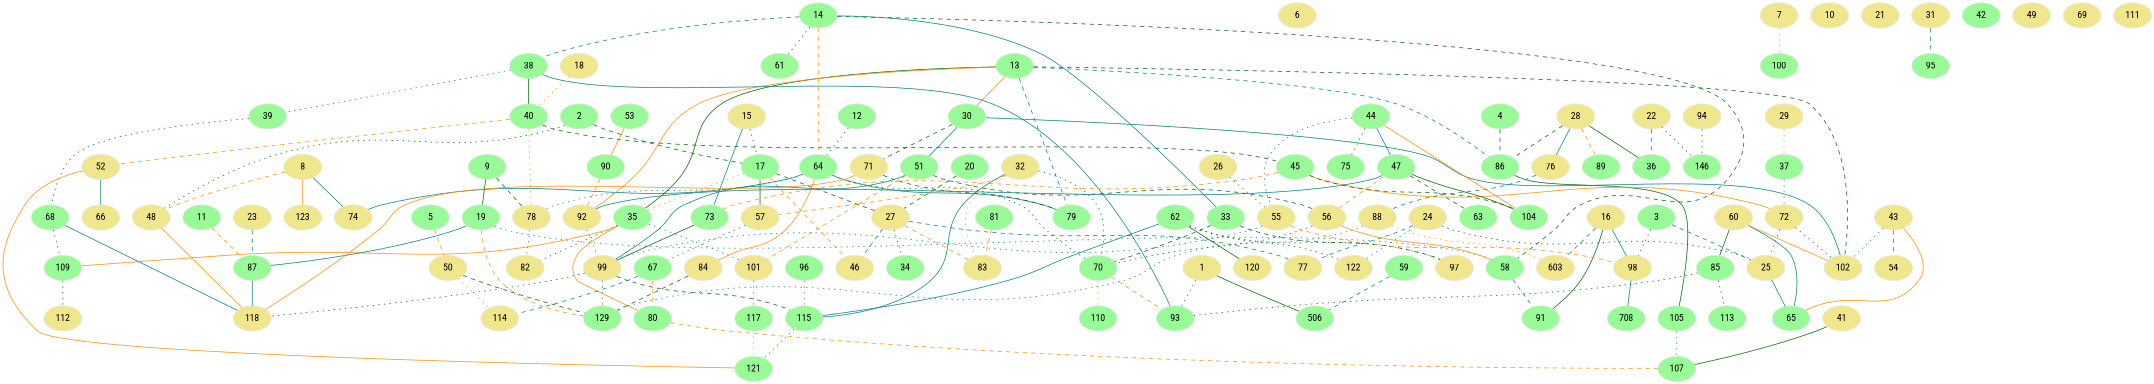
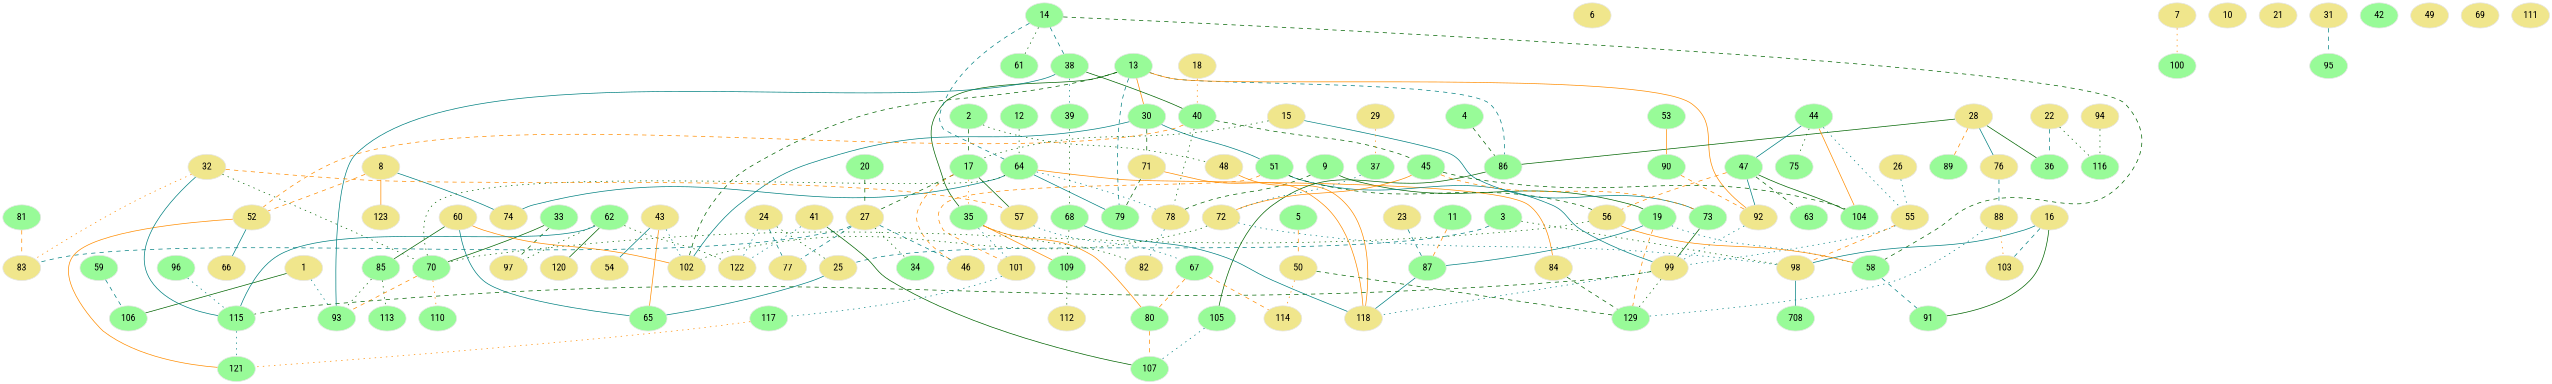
  graph {
    fontname="Roboto Condensed"
    node [color=gray90 fillcolor=palegreen fontname="Roboto Condensed" style=filled]
    edge [color=teal fontname="Roboto Condensed" style=dotted]
    1 [fillcolor=khaki]
    93
-   106 [label=506]
+   106
    2
    17
    48 [fillcolor=khaki]
    35
    27 [fillcolor=khaki]
    46 [fillcolor=khaki]
    57 [fillcolor=khaki]
    118 [fillcolor=khaki]
    25 [fillcolor=khaki]
    3
    98 [fillcolor=khaki]
    65
    n16 [label=708]
    4
    86
    105
    50 [fillcolor=khaki]
    5
    n22 [label=129]
    114 [fillcolor=khaki]
    6 [fillcolor=khaki]
    7 [fillcolor=khaki]
    100
    8 [fillcolor=khaki]
    74 [fillcolor=khaki]
    123 [fillcolor=khaki]
    9
    19
    78 [fillcolor=khaki]
    87
    58
    82 [fillcolor=khaki]
    10 [fillcolor=khaki]
    11
    12
    64
    79
    70
    84 [fillcolor=khaki]
    13
    30
    92 [fillcolor=khaki]
    102 [fillcolor=khaki]
    51
    71 [fillcolor=khaki]
    80
    101 [fillcolor=khaki]
    109
    99 [fillcolor=khaki]
    14
    33
    38
    61
    97 [fillcolor=khaki]
    40
    39
    91
    15 [fillcolor=khaki]
    73
    16 [fillcolor=khaki]
-   103 [fillcolor=khaki label=603]
+   103 [fillcolor=khaki]
    77 [fillcolor=khaki]
    34
    83 [fillcolor=khaki]
    67
    18 [fillcolor=khaki]
    45
    52 [fillcolor=khaki]
    20
    21 [fillcolor=khaki]
    22 [fillcolor=khaki]
    36
-   116 [label=146]
+   116
    23 [fillcolor=khaki]
    24 [fillcolor=khaki]
    122 [fillcolor=khaki]
    26 [fillcolor=khaki]
    55 [fillcolor=khaki]
    28 [fillcolor=khaki]
    76 [fillcolor=khaki]
    89
    88 [fillcolor=khaki]
    29 [fillcolor=khaki]
    37
    72 [fillcolor=khaki]
    56 [fillcolor=khaki]
    31 [fillcolor=khaki]
    95
    32 [fillcolor=khaki]
    115
    110
    121
    107
    117
    112 [fillcolor=khaki]
    68
    104
    66 [fillcolor=khaki]
    41 [fillcolor=khaki]
    42
    43 [fillcolor=khaki]
    54 [fillcolor=khaki]
    44
    47
    75
    63
    49 [fillcolor=khaki]
    53
    90
    59
    60 [fillcolor=khaki]
    85
    113
    62
    120 [fillcolor=khaki]
    69 [fillcolor=khaki]
    81
    94 [fillcolor=khaki]
    96
    111 [fillcolor=khaki]
    1 -- 93
    1 -- 106 [color=darkgreen style=solid]
    2 -- 17 [color=darkgreen style=dashed]
    2 -- 48 [color=darkgreen]
    17 -- 35 [color=darkorange]
    17 -- 27 [color=darkgreen style=dashed]
    17 -- 46 [color=darkorange style=dashed]
    17 -- 57 [color=darkgreen style=solid]
    48 -- 118 [color=darkorange style=solid]
    35 -- 82 [color=darkgreen]
    35 -- 80 [color=darkorange style=solid]
    35 -- 101
    35 -- 109 [color=darkorange style=solid]
    27 -- 46 [style=dashed]
    27 -- 77 [style=dashed]
    27 -- 34 [color=darkgreen]
-   27 -- 83 [color=darkorange style=dashed]
+   27 -- 83 [style=dashed]
    57 -- 67
    25 -- 65 [style=solid]
    3 -- 25 [style=dashed]
    3 -- 98 [color=darkgreen]
    98 -- n16 [style=solid]
    4 -- 86 [color=darkgreen style=dashed]
    86 -- 105 [color=darkgreen style=solid]
    105 -- 107
    50 -- n22 [color=darkgreen style=dashed]
    50 -- 114 [color=darkorange]
    5 -- 50 [color=darkorange style=dashed]
    7 -- 100 [color=darkorange]
-   8 -- 48 [color=darkorange style=dashed]
+   8 -- 52 [color=darkorange style=dashed]
    8 -- 74 [style=solid]
    8 -- 123 [color=darkorange style=solid]
    9 -- 19 [color=darkgreen style=solid]
    9 -- 78 [color=darkgreen style=dashed]
    19 -- n22 [color=darkorange style=dashed]
    19 -- 87 [style=solid]
    19 -- 58
    78 -- 82
    87 -- 118 [style=solid]
    58 -- 91 [style=dashed]
    11 -- 87 [color=darkorange style=dashed]
    12 -- 64 [color=darkgreen]
    64 -- 74 [style=solid]
    64 -- 78
    64 -- 79 [style=solid]
    64 -- 70 [color=darkgreen]
    64 -- 84 [color=darkorange style=solid]
    70 -- 93 [color=darkorange style=dashed]
    70 -- 110 [color=darkorange]
    84 -- n22 [color=darkgreen style=dashed]
    13 -- 35 [color=darkgreen style=solid]
    13 -- 86 [style=dashed]
    13 -- 79 [style=dashed]
    13 -- 30 [color=darkorange style=solid]
    13 -- 92 [color=darkorange style=solid]
    13 -- 102 [color=darkgreen style=dashed]
    30 -- 102 [style=solid]
    30 -- 51 [style=solid]
    30 -- 71 [color=darkgreen style=dashed]
    92 -- 99
    51 -- 101 [color=darkorange style=dashed]
    51 -- 99 [style=solid]
    51 -- 56 [color=darkgreen style=dashed]
    71 -- 118 [color=darkorange style=solid]
    71 -- 79 [color=darkgreen style=dashed]
    80 -- 107 [color=darkorange style=dashed]
    101 -- 117
    109 -- 112 [color=darkgreen]
-   99 -- 118 [color=darkgreen]
+   99 -- 118
    99 -- n22 [color=darkgreen]
    99 -- 115 [color=darkgreen style=dashed]
    14 -- 58 [color=darkgreen style=dashed]
-   14 -- 64 [color=darkorange style=dashed]
-   14 -- 33 [style=solid]
+   14 -- 64 [style=dashed]
    14 -- 38 [style=dashed]
    14 -- 61 [color=darkgreen]
-   33 -- 70 [color=darkgreen style=dashed]
+   33 -- 70 [color=darkgreen style=solid]
    33 -- 97 [color=darkgreen style=dashed]
    38 -- 93 [style=solid]
    38 -- 40 [color=darkgreen style=solid]
    38 -- 39
-   40 -- 78 [color=darkorange]
+   40 -- 78 [color=darkgreen]
    40 -- 45 [color=darkgreen style=dashed]
    40 -- 52 [color=darkorange style=dashed]
    39 -- 68 [color=darkgreen]
    15 -- 17 [color=darkgreen]
    15 -- 73 [style=solid]
    73 -- 99 [color=darkgreen style=solid]
    16 -- 98 [style=solid]
    16 -- 91 [color=darkgreen style=solid]
    16 -- 103 [style=dashed]
-   67 -- 114 [style=dashed]
+   67 -- 114 [color=darkorange style=dashed]
    67 -- 80 [color=darkorange style=dashed]
    18 -- 40 [color=darkorange]
    45 -- 73 [color=darkorange style=dashed]
    45 -- 72 [color=darkorange style=solid]
    45 -- 104 [color=darkgreen style=dashed]
    52 -- 121 [color=darkorange style=solid]
    52 -- 66 [style=solid]
    20 -- 27 [color=darkgreen style=dashed]
    22 -- 36 [style=dashed]
    22 -- 116 [color=darkgreen]
    23 -- 87 [style=dashed]
    24 -- 25 [color=darkgreen]
    24 -- 77 [style=dashed]
    24 -- 122
    26 -- 55
    55 -- 98 [color=darkorange style=dashed]
    55 -- 99
-   28 -- 86 [color=darkgreen style=dashed]
+   28 -- 86 [color=darkgreen style=solid]
    28 -- 36 [color=darkgreen style=solid]
    28 -- 76 [style=solid]
    28 -- 89 [color=darkorange style=dashed]
    76 -- 88 [style=dashed]
    88 -- n22
    88 -- 103 [color=darkorange]
    29 -- 37 [color=darkorange]
    37 -- 72
-   72 -- 25
+   72 -- 98
    72 -- 102 [color=darkgreen]
    56 -- 58 [color=darkorange style=solid]
    56 -- 70 [color=darkgreen]
    31 -- 95 [style=dashed]
    32 -- 57 [color=darkorange style=dashed]
    32 -- 70 [color=darkgreen]
    32 -- 83 [color=darkorange]
    32 -- 115 [style=solid]
    115 -- 121
    117 -- 121 [color=darkorange]
    68 -- 118 [style=solid]
    68 -- 109 [color=darkgreen]
+   41 -- 122
    41 -- 107 [color=darkgreen style=solid]
    43 -- 65 [color=darkorange style=solid]
    43 -- 102
-   43 -- 54 [style=dashed]
+   43 -- 54 [style=solid]
    44 -- 55
    44 -- 104 [color=darkorange style=solid]
    44 -- 47 [style=solid]
    44 -- 75 [color=darkgreen]
    47 -- 92 [style=solid]
    47 -- 56 [color=darkorange style=dashed]
    47 -- 104 [color=darkgreen style=solid]
    47 -- 63 [color=darkgreen style=dashed]
    53 -- 90 [color=darkorange style=solid]
    90 -- 92 [color=darkorange style=dashed]
    59 -- 106 [style=dashed]
    60 -- 65 [style=solid]
    60 -- 102 [color=darkorange style=solid]
    60 -- 85 [color=darkgreen style=solid]
    85 -- 93 [color=darkgreen]
    85 -- 113 [color=darkgreen]
    62 -- 97 [color=darkgreen]
    62 -- 122 [color=darkgreen]
    62 -- 115 [style=solid]
    62 -- 120 [color=darkgreen style=solid]
    81 -- 83 [color=darkorange style=dashed]
    94 -- 116 [color=darkgreen]
    96 -- 115
  }
